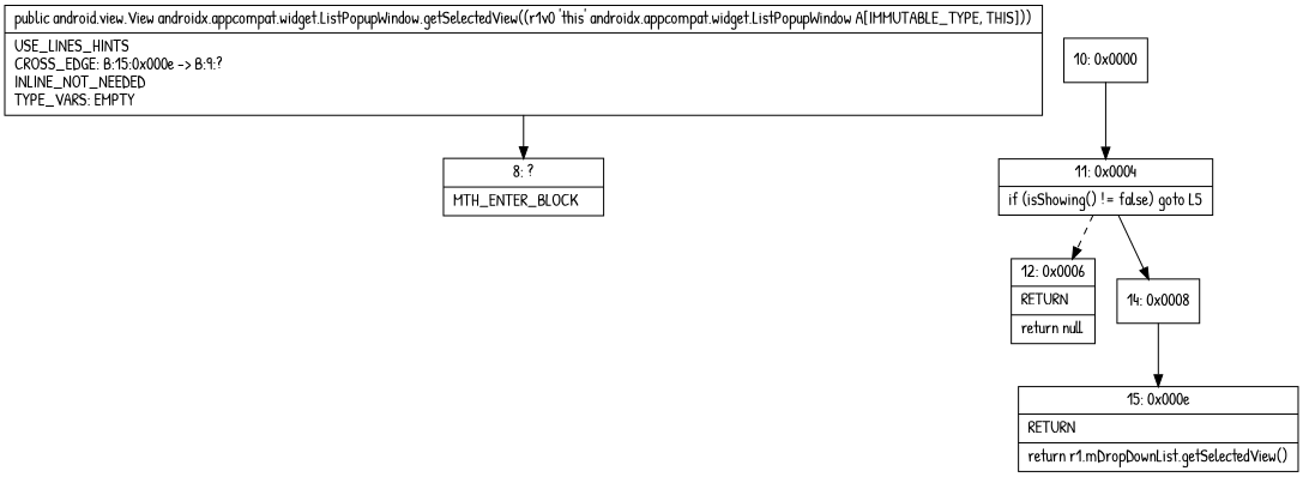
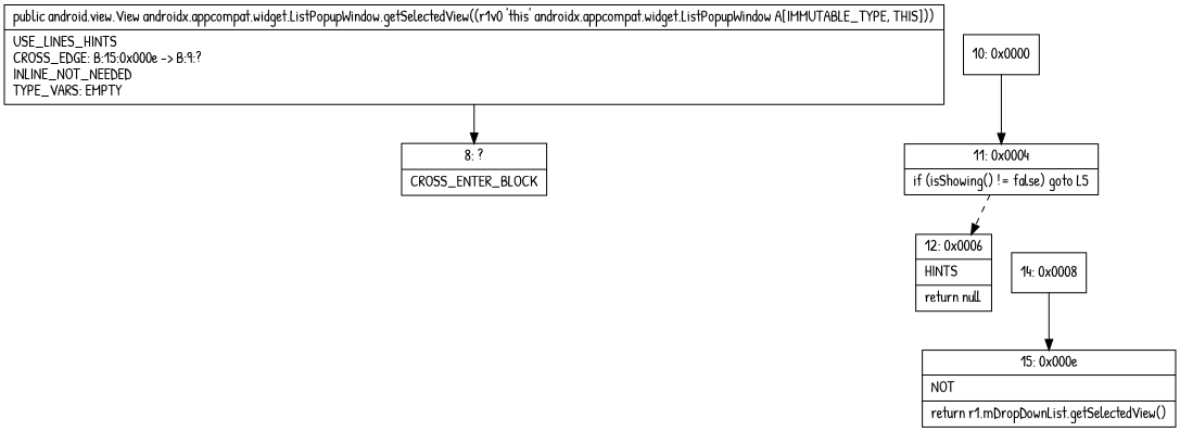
  digraph {
    fontname="Patrick Hand"
    node [fontname="Patrick Hand" shape=record]
    edge [fontname="Patrick Hand"]
-   n1 [label="{8\:\ ?|MTH_ENTER_BLOCK\l}"]
+   n1 [label="{8\:\ ?|CROSS_ENTER_BLOCK\l}"]
    n2 [label="{10\:\ 0x0000}"]
    n3 [label="{11\:\ 0x0004|if (isShowing() != false) goto L5\l}"]
-   n4 [label="{12\:\ 0x0006|RETURN\l|return null\l}"]
+   n4 [label="{12\:\ 0x0006|HINTS\l|return null\l}"]
    n5 [label="{14\:\ 0x0008}"]
-   n6 [label="{15\:\ 0x000e|RETURN\l|return r1.mDropDownList.getSelectedView()\l}"]
+   n6 [label="{15\:\ 0x000e|NOT\l|return r1.mDropDownList.getSelectedView()\l}"]
    n7 [label="{public android.view.View androidx.appcompat.widget.ListPopupWindow.getSelectedView((r1v0 'this' androidx.appcompat.widget.ListPopupWindow A[IMMUTABLE_TYPE, THIS]))  | USE_LINES_HINTS\lCROSS_EDGE: B:15:0x000e \-\> B:9:?\lINLINE_NOT_NEEDED\lTYPE_VARS: EMPTY\l}"]
    n2 -> n3
    n3 -> n4 [style=dashed]
-   n3 -> n5
    n5 -> n6
    n7 -> n1
  }
